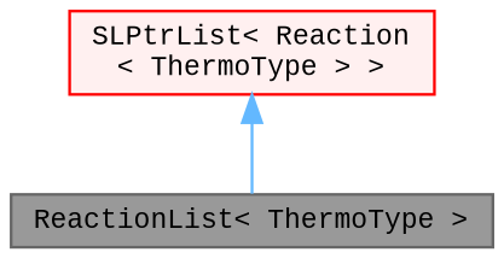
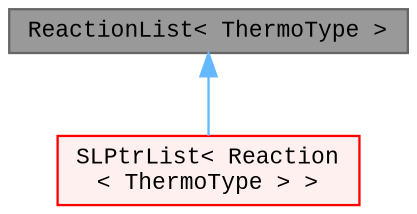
  digraph {
    fontname="Liberation Mono"
    node [fontname="Liberation Mono" fontsize=10 shape=box style=filled]
    n1 [color=gray40 fillcolor=grey60 fontcolor=black height=0.2 label="ReactionList\< ThermoType \>" width=0.4]
    n2 [color=red fillcolor="#FFF0F0" height=0.2 label="SLPtrList\< Reaction\l\< ThermoType \> \>" width=0.4]
-   n2 -> n1 [color=steelblue1 dir=back fontname="Liberation Mono" fontsize=10 labelfontname=Helvetica labelfontsize=10 style=solid]
+   n1 -> n2 [color=steelblue1 dir=back fontname="Liberation Mono" fontsize=10 labelfontname=Helvetica labelfontsize=10 style=solid]
  }
